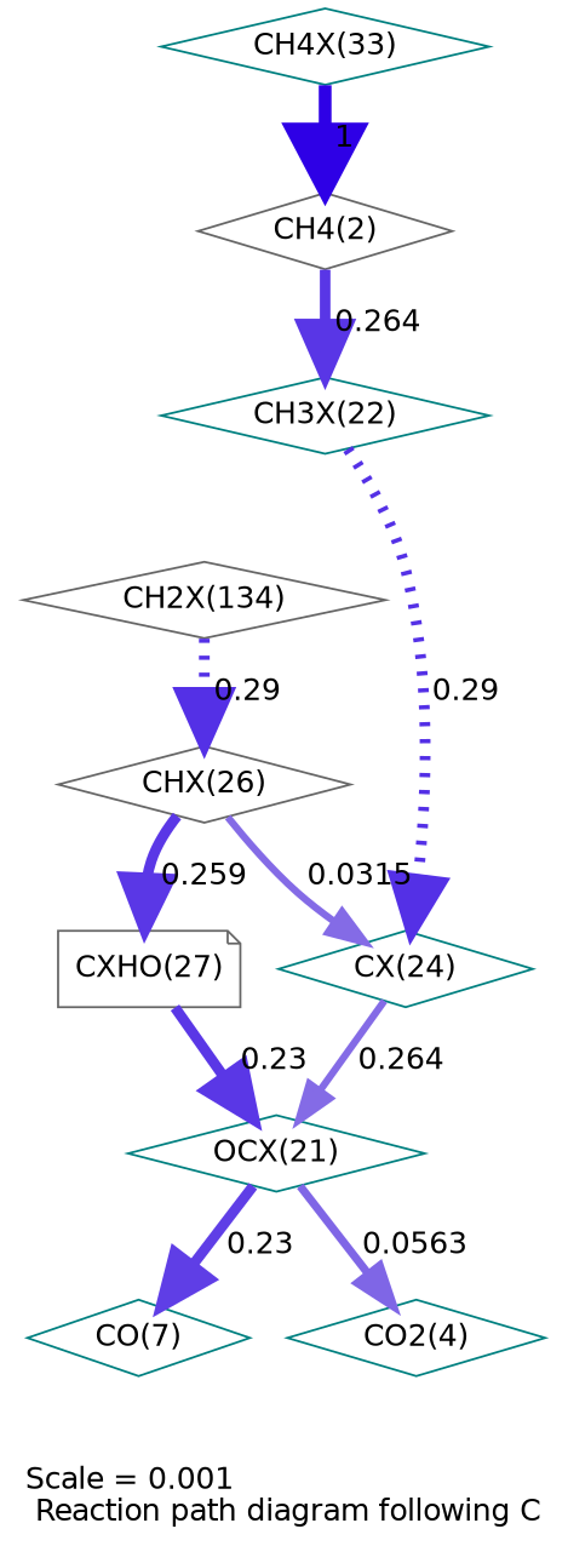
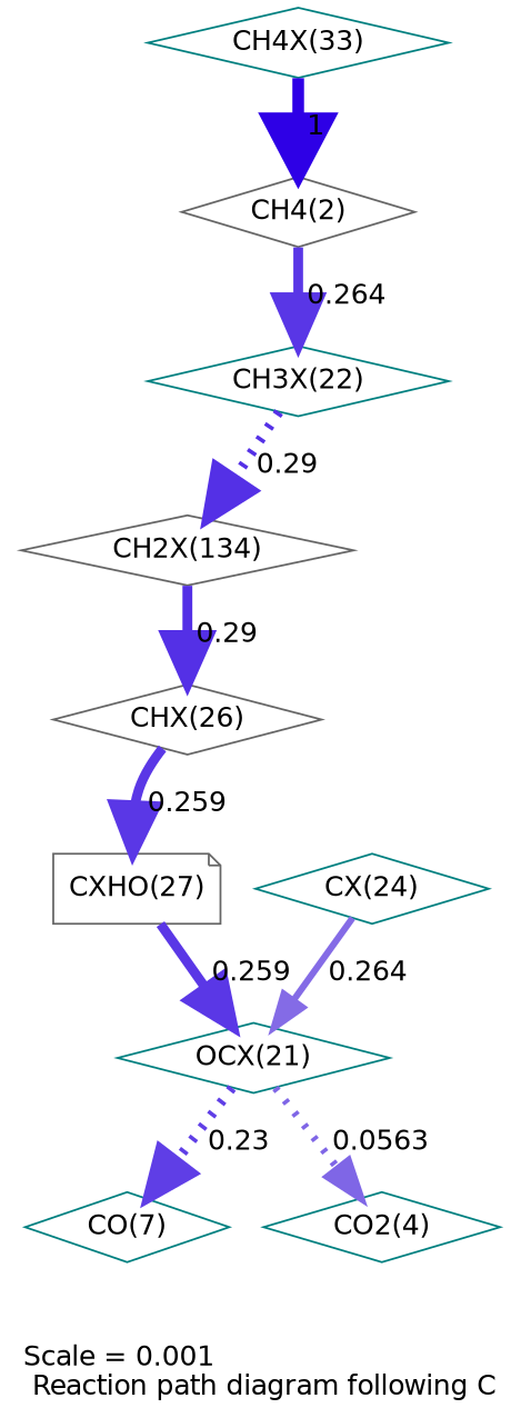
  digraph {
    fontname=Helvetica
    label="Scale = 0.001\l Reaction path diagram following C"
    node [color=teal fontname=Helvetica shape=diamond]
    edge [arrowsize=2.53 color="0.7, 0.79, 0.9" fontname=Helvetica penwidth=5.07 style=solid]
    n1 [label="CH4X(33)"]
    n2 [color=gray40 label="CH4(2)"]
    n3 [label="CH3X(22)"]
    n4 [color=gray40 label="CH2X(134)"]
    n5 [color=gray40 label="CHX(26)"]
    n6 [color=gray40 label="CXHO(27)" shape=note]
    n7 [label="CX(24)"]
    n8 [label="OCX(21)"]
    n9 [label="CO(7)"]
    n10 [label="CO2(4)"]
    n1 -> n2 [arrowsize=3 color="0.7, 1.5, 0.9" label=" 1" penwidth=6]
    n2 -> n3 [arrowsize=2.5 color="0.7, 0.764, 0.9" label=" 0.264" penwidth=4.99]
-   n3 -> n7 [label=" 0.29" style=dotted]
-   n4 -> n5 [label=" 0.29" style=dotted]
+   n3 -> n4 [label=" 0.29" style=dotted]
+   n4 -> n5 [label=" 0.29"]
    n5 -> n6 [arrowsize=2.49 color="0.7, 0.759, 0.9" label=" 0.259" penwidth=4.98]
-   n5 -> n7 [arrowsize=1.7 color="0.7, 0.532, 0.9" label=" 0.0315" penwidth=3.39]
-   n6 -> n8 [arrowsize=2.49 color="0.7, 0.759, 0.9" label=" 0.23" penwidth=4.98]
+   n6 -> n8 [arrowsize=2.49 color="0.7, 0.759, 0.9" label=" 0.259" penwidth=4.98]
    n7 -> n8 [arrowsize=1.7 color="0.7, 0.532, 0.9" label=" 0.264" penwidth=3.39]
-   n8 -> n9 [arrowsize=2.45 color="0.7, 0.73, 0.9" label=" 0.23" penwidth=4.89]
-   n8 -> n10 [arrowsize=1.91 color="0.7, 0.556, 0.9" label=" 0.0563" penwidth=3.83]
+   n8 -> n9 [arrowsize=2.45 color="0.7, 0.73, 0.9" label=" 0.23" penwidth=4.89 style=dotted]
+   n8 -> n10 [arrowsize=1.91 color="0.7, 0.556, 0.9" label=" 0.0563" penwidth=3.83 style=dotted]
  }
